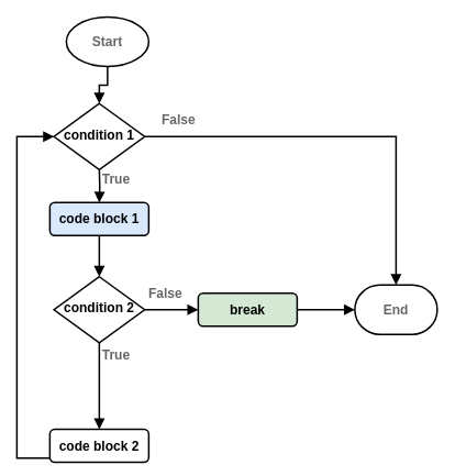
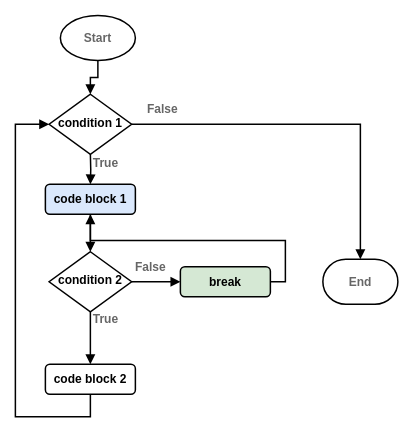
  <mxCell id="0" />
  <mxCell id="1" parent="0" />
  <mxCell id="2" value="&lt;font color=&quot;#666666&quot;&gt;True&lt;/font&gt;" style="rounded=0;html=1;jettySize=auto;orthogonalLoop=1;fontSize=16;endArrow=block;endFill=1;endSize=8;strokeWidth=2;shadow=0;labelBackgroundColor=none;edgeStyle=orthogonalEdgeStyle;fontStyle=1" parent="1" edge="1"><mxGeometry x="-0.5" y="20" relative="1" as="geometry"><mxPoint as="offset" /><mxPoint x="120" y="205" as="sourcePoint" /><mxPoint x="120" y="245" as="targetPoint" /></mxGeometry></mxCell>
  <mxCell id="3" value="&lt;font color=&quot;#666666&quot;&gt;False&lt;/font&gt;" style="edgeStyle=orthogonalEdgeStyle;rounded=0;html=1;jettySize=auto;orthogonalLoop=1;fontSize=16;endArrow=block;endFill=1;endSize=8;strokeWidth=2;shadow=0;labelBackgroundColor=none;fontStyle=1" parent="1" source="4" target="7" edge="1"><mxGeometry x="-0.831" y="20" relative="1" as="geometry"><mxPoint as="offset" /><mxPoint x="228" y="165" as="targetPoint" /></mxGeometry></mxCell>
  <mxCell id="4" value="&lt;div style=&quot;font-size: 16px&quot;&gt;condition 1&lt;/div&gt;" style="rhombus;whiteSpace=wrap;html=1;shadow=0;fontFamily=Helvetica;fontSize=16;align=center;strokeWidth=2;spacing=6;spacingTop=-4;fontStyle=1" parent="1" vertex="1"><mxGeometry x="65" y="125" width="110" height="80" as="geometry" /></mxCell>
  <mxCell id="5" value="" style="rounded=0;html=1;jettySize=auto;orthogonalLoop=1;fontSize=16;endArrow=block;endFill=1;endSize=8;strokeWidth=2;shadow=0;labelBackgroundColor=none;edgeStyle=orthogonalEdgeStyle;fontStyle=1;entryX=0;entryY=0.5;entryDx=0;entryDy=0;exitX=0.5;exitY=1;exitDx=0;exitDy=0;" parent="1" source="14" target="4" edge="1"><mxGeometry y="20" relative="1" as="geometry"><mxPoint as="offset" /><mxPoint x="110" y="525" as="sourcePoint" /><mxPoint x="120" y="338" as="targetPoint" /><Array as="points"><mxPoint x="120" y="555" /><mxPoint x="20" y="555" /><mxPoint x="20" y="165" /></Array></mxGeometry></mxCell>
  <mxCell id="6" value="&lt;font color=&quot;#666666&quot;&gt;Start&lt;/font&gt;" style="strokeWidth=2;html=1;shape=mxgraph.flowchart.start_1;whiteSpace=wrap;fontSize=16;fontStyle=1" parent="1" vertex="1"><mxGeometry x="80" y="20" width="100" height="60" as="geometry" /></mxCell>
  <mxCell id="7" value="&lt;font color=&quot;#666666&quot;&gt;End&lt;/font&gt;" style="strokeWidth=2;html=1;shape=mxgraph.flowchart.terminator;whiteSpace=wrap;fontSize=16;fontStyle=1" parent="1" vertex="1"><mxGeometry x="430" y="345" width="100" height="60" as="geometry" /></mxCell>
  <mxCell id="8" value="&lt;div&gt;code block 1&lt;/div&gt;" style="rounded=1;whiteSpace=wrap;html=1;fontSize=16;glass=0;strokeWidth=2;shadow=0;fontStyle=1;fillColor=#dae8fc;" parent="1" vertex="1"><mxGeometry x="60" y="245" width="120" height="40" as="geometry" /></mxCell>
  <mxCell id="9" value="" style="rounded=0;html=1;jettySize=auto;orthogonalLoop=1;fontSize=16;endArrow=block;endFill=1;endSize=8;strokeWidth=2;shadow=0;labelBackgroundColor=none;edgeStyle=orthogonalEdgeStyle;fontStyle=1;exitX=0.5;exitY=1;exitDx=0;exitDy=0;exitPerimeter=0;entryX=0.5;entryY=0;entryDx=0;entryDy=0;" parent="1" source="6" target="4" edge="1"><mxGeometry relative="1" as="geometry"><mxPoint x="130" y="85" as="sourcePoint" /><mxPoint x="120" y="35" as="targetPoint" /></mxGeometry></mxCell>
  <mxCell id="10" value="" style="rounded=0;html=1;jettySize=auto;orthogonalLoop=1;fontSize=16;endArrow=block;endFill=1;endSize=8;strokeWidth=2;shadow=0;labelBackgroundColor=none;edgeStyle=orthogonalEdgeStyle;fontStyle=1;exitX=0.5;exitY=1;exitDx=0;exitDy=0;entryX=0.5;entryY=0;entryDx=0;entryDy=0;" parent="1" source="8" target="11" edge="1"><mxGeometry relative="1" as="geometry"><mxPoint x="130" y="75" as="sourcePoint" /><mxPoint x="220" y="105" as="targetPoint" /></mxGeometry></mxCell>
  <mxCell id="11" value="&lt;div style=&quot;font-size: 16px&quot;&gt;condition 2&lt;/div&gt;" style="rhombus;whiteSpace=wrap;html=1;shadow=0;fontFamily=Helvetica;fontSize=16;align=center;strokeWidth=2;spacing=6;spacingTop=-4;fontStyle=1" parent="1" vertex="1"><mxGeometry x="65" y="335" width="110" height="80" as="geometry" /></mxCell>
  <mxCell id="12" value="&lt;font color=&quot;#666666&quot;&gt;False&lt;/font&gt;" style="edgeStyle=orthogonalEdgeStyle;rounded=0;html=1;jettySize=auto;orthogonalLoop=1;fontSize=16;endArrow=block;endFill=1;endSize=8;strokeWidth=2;shadow=0;labelBackgroundColor=none;fontStyle=1;exitX=1;exitY=0.5;exitDx=0;exitDy=0;entryX=0;entryY=0.5;entryDx=0;entryDy=0;" parent="1" source="11" target="15" edge="1"><mxGeometry x="-0.231" y="20" relative="1" as="geometry"><mxPoint as="offset" /><mxPoint x="290" y="375" as="targetPoint" /><mxPoint x="185" y="175" as="sourcePoint" /><Array as="points" /></mxGeometry></mxCell>
  <mxCell id="13" value="&lt;font color=&quot;#666666&quot;&gt;True&lt;/font&gt;" style="rounded=0;html=1;jettySize=auto;orthogonalLoop=1;fontSize=16;endArrow=block;endFill=1;endSize=8;strokeWidth=2;shadow=0;labelBackgroundColor=none;edgeStyle=orthogonalEdgeStyle;fontStyle=1;exitX=0.5;exitY=1;exitDx=0;exitDy=0;entryX=0.5;entryY=0;entryDx=0;entryDy=0;" parent="1" source="11" target="14" edge="1"><mxGeometry x="-0.714" y="20" relative="1" as="geometry"><mxPoint as="offset" /><mxPoint x="130" y="215" as="sourcePoint" /><mxPoint x="120" y="475" as="targetPoint" /></mxGeometry></mxCell>
- <mxCell id="14" value="&lt;div&gt;code block 2&lt;/div&gt;" style="rounded=1;whiteSpace=wrap;html=1;fontSize=16;glass=0;strokeWidth=2;shadow=0;fontStyle=1" parent="1" vertex="1"><mxGeometry x="60" y="520" width="120" height="40" as="geometry" /></mxCell>
+ <mxCell id="14" value="&lt;div&gt;code block 2&lt;/div&gt;" style="rounded=1;whiteSpace=wrap;html=1;fontSize=16;glass=0;strokeWidth=2;shadow=0;fontStyle=1" parent="1" vertex="1"><mxGeometry x="60" y="485" width="120" height="40" as="geometry" /></mxCell>
  <mxCell id="15" value="&lt;div&gt;break&lt;/div&gt;" style="rounded=1;whiteSpace=wrap;html=1;fontSize=16;glass=0;strokeWidth=2;shadow=0;fontStyle=1;fillColor=#d5e8d4;" vertex="1" parent="1"><mxGeometry x="240" y="355" width="120" height="40" as="geometry" /></mxCell>
- <mxCell id="16" value="" style="rounded=0;html=1;jettySize=auto;orthogonalLoop=1;fontSize=16;endArrow=block;endFill=1;endSize=8;strokeWidth=2;shadow=0;labelBackgroundColor=none;edgeStyle=orthogonalEdgeStyle;fontStyle=1;exitX=1;exitY=0.5;exitDx=0;exitDy=0;entryX=0;entryY=0.5;entryDx=0;entryDy=0;entryPerimeter=0;" edge="1" parent="1" source="15" target="7"><mxGeometry relative="1" as="geometry"><mxPoint x="130" y="295" as="sourcePoint" /><mxPoint x="130" y="345" as="targetPoint" /></mxGeometry></mxCell>
+ <mxCell id="16" value="" style="rounded=0;html=1;jettySize=auto;orthogonalLoop=1;fontSize=16;endArrow=block;endFill=1;endSize=8;strokeWidth=2;shadow=0;labelBackgroundColor=none;edgeStyle=orthogonalEdgeStyle;fontStyle=1;exitX=1;exitY=0.5;exitDx=0;exitDy=0;" edge="1" parent="1" source="15" target="8"><mxGeometry relative="1" as="geometry"><mxPoint x="130" y="295" as="sourcePoint" /><mxPoint x="130" y="345" as="targetPoint" /></mxGeometry></mxCell>
